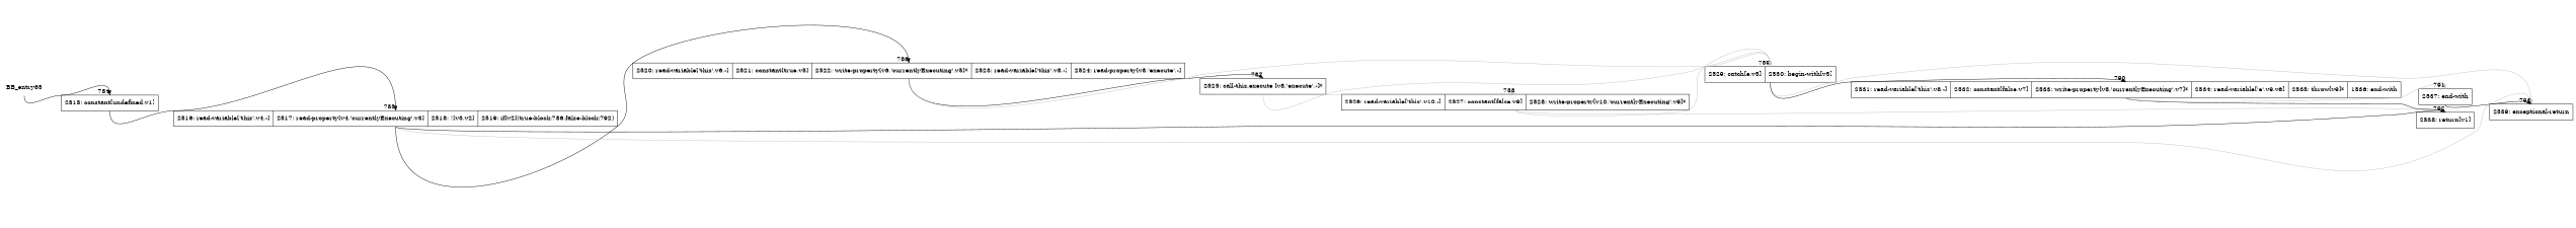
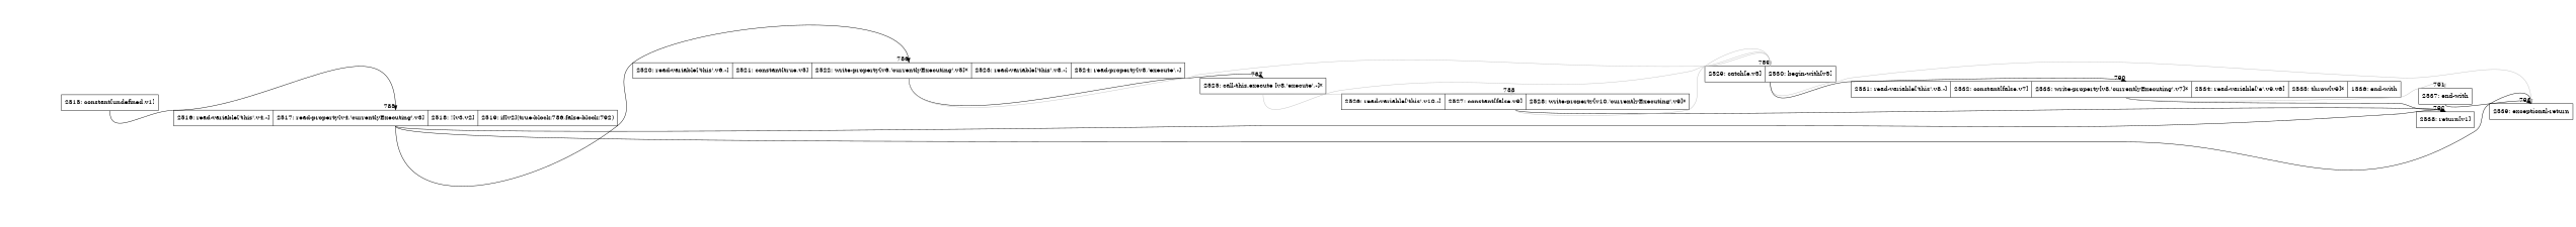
  digraph {
    rankdir=LR
    node [shape=record]
    edge [headport=n tailport=s]
-   BB_entry65 [shape=none]
    n2 [label="{2515: constant[undefined,v1]}"]
    n3 [label="{2516: read-variable['this',v4,-]|2517: read-property[v4,'currentlyExecuting',v3]|2518: ![v3,v2]|2519: if[v2](true-block:786,false-block:792)}"]
    n4 [label="{2520: read-variable['this',v6,-]|2521: constant[true,v5]|2522: write-property[v6,'currentlyExecuting',v5]*|2523: read-variable['this',v8,-]|2524: read-property[v8,'execute',-]}"]
    n5 [label="{2538: return[v1]}"]
    n6 [label="{2539: exceptional-return}"]
    n7 [label="{2525: call-this.execute [v8,'execute',-]*}"]
    n8 [label="{2529: catch[e,v5]|2530: begin-with[v5]}"]
    n9 [label="{2526: read-variable['this',v10,-]|2527: constant[false,v9]|2528: write-property[v10,'currentlyExecuting',v9]*}"]
    n10 [label="{2531: read-variable['this',v8,-]|2532: constant[false,v7]|2533: write-property[v8,'currentlyExecuting',v7]*|2534: read-variable['e',v9,v6]|2535: throw[v9]*|1536: end-with}"]
    n11 [label="{2537: end-with}"]
-   BB_entry65 -> n2 [headlabel="    784"]
    n2 -> n3 [headlabel="      785"]
    n3 -> n4 [headlabel="      786"]
    n3 -> n5 [headlabel="      792"]
-   n3 -> n6 [color=gray headlabel="      793"]
+   n3 -> n6 [color=black headlabel="      793"]
    n4 -> n7 [headlabel="      787"]
    n4 -> n8 [color=gray headlabel="      789"]
    n7 -> n8 [color=gray]
    n7 -> n9 [color=gray headlabel="      788"]
    n8 -> n6 [color=gray]
    n8 -> n10 [headlabel="      790"]
-   n9 -> n5 [color=gray]
+   n9 -> n5
    n9 -> n8 [color=gray]
    n10 -> n5
    n10 -> n11 [color=gray headlabel="      791"]
    n11 -> n6
  }
